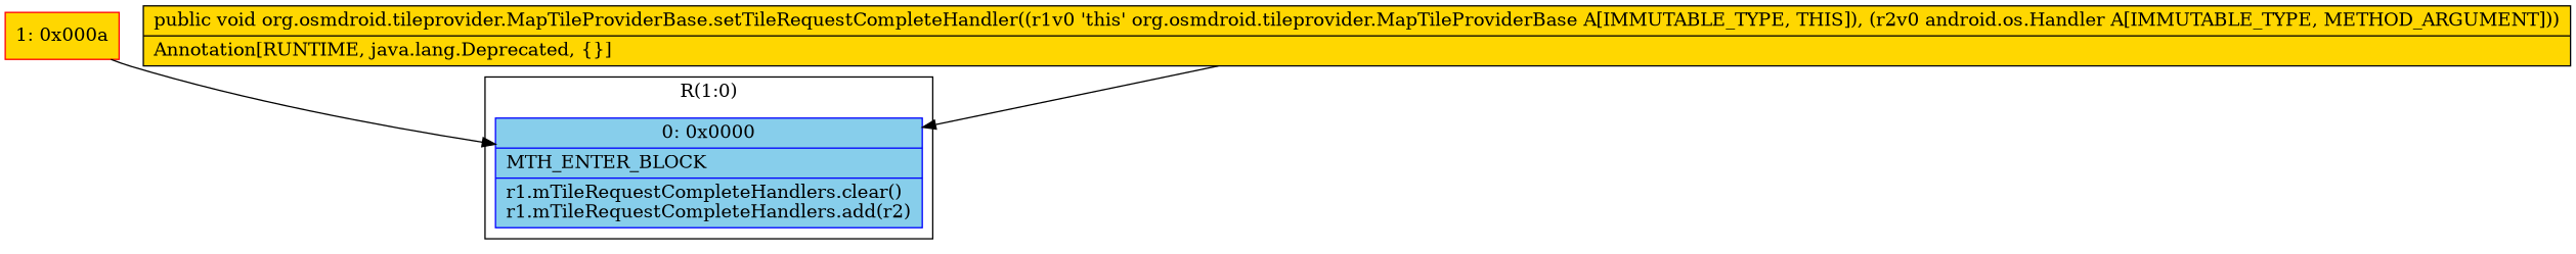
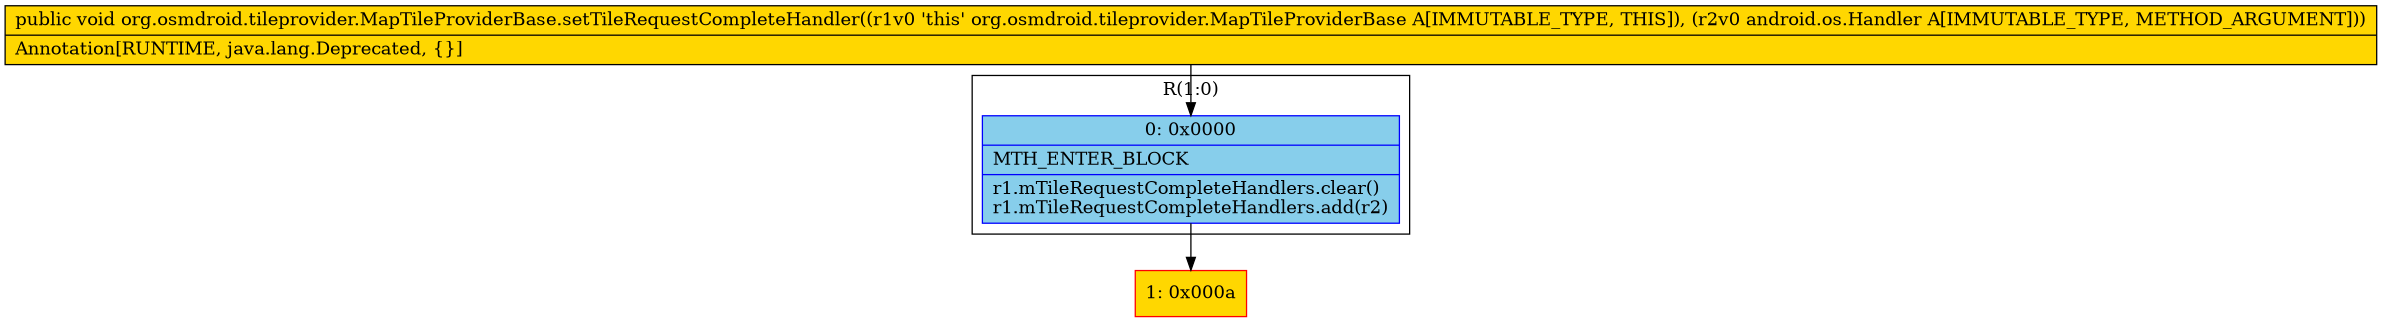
  digraph {
    node [shape=record style=filled fillcolor=gold]
    n1 [color=blue label="{0\:\ 0x0000|MTH_ENTER_BLOCK\l|r1.mTileRequestCompleteHandlers.clear()\lr1.mTileRequestCompleteHandlers.add(r2)\l}" fillcolor=skyblue]
    n2 [color=red label="{1\:\ 0x000a}"]
    n3 [label="{public void org.osmdroid.tileprovider.MapTileProviderBase.setTileRequestCompleteHandler((r1v0 'this' org.osmdroid.tileprovider.MapTileProviderBase A[IMMUTABLE_TYPE, THIS]), (r2v0 android.os.Handler A[IMMUTABLE_TYPE, METHOD_ARGUMENT]))  | Annotation[RUNTIME, java.lang.Deprecated, \{\}]\l}"]
    subgraph cluster_1 {
      label="R(1:0)"
      n1
    }
-   n2 -> n1
+   n1 -> n2
    n3 -> n1
  }
